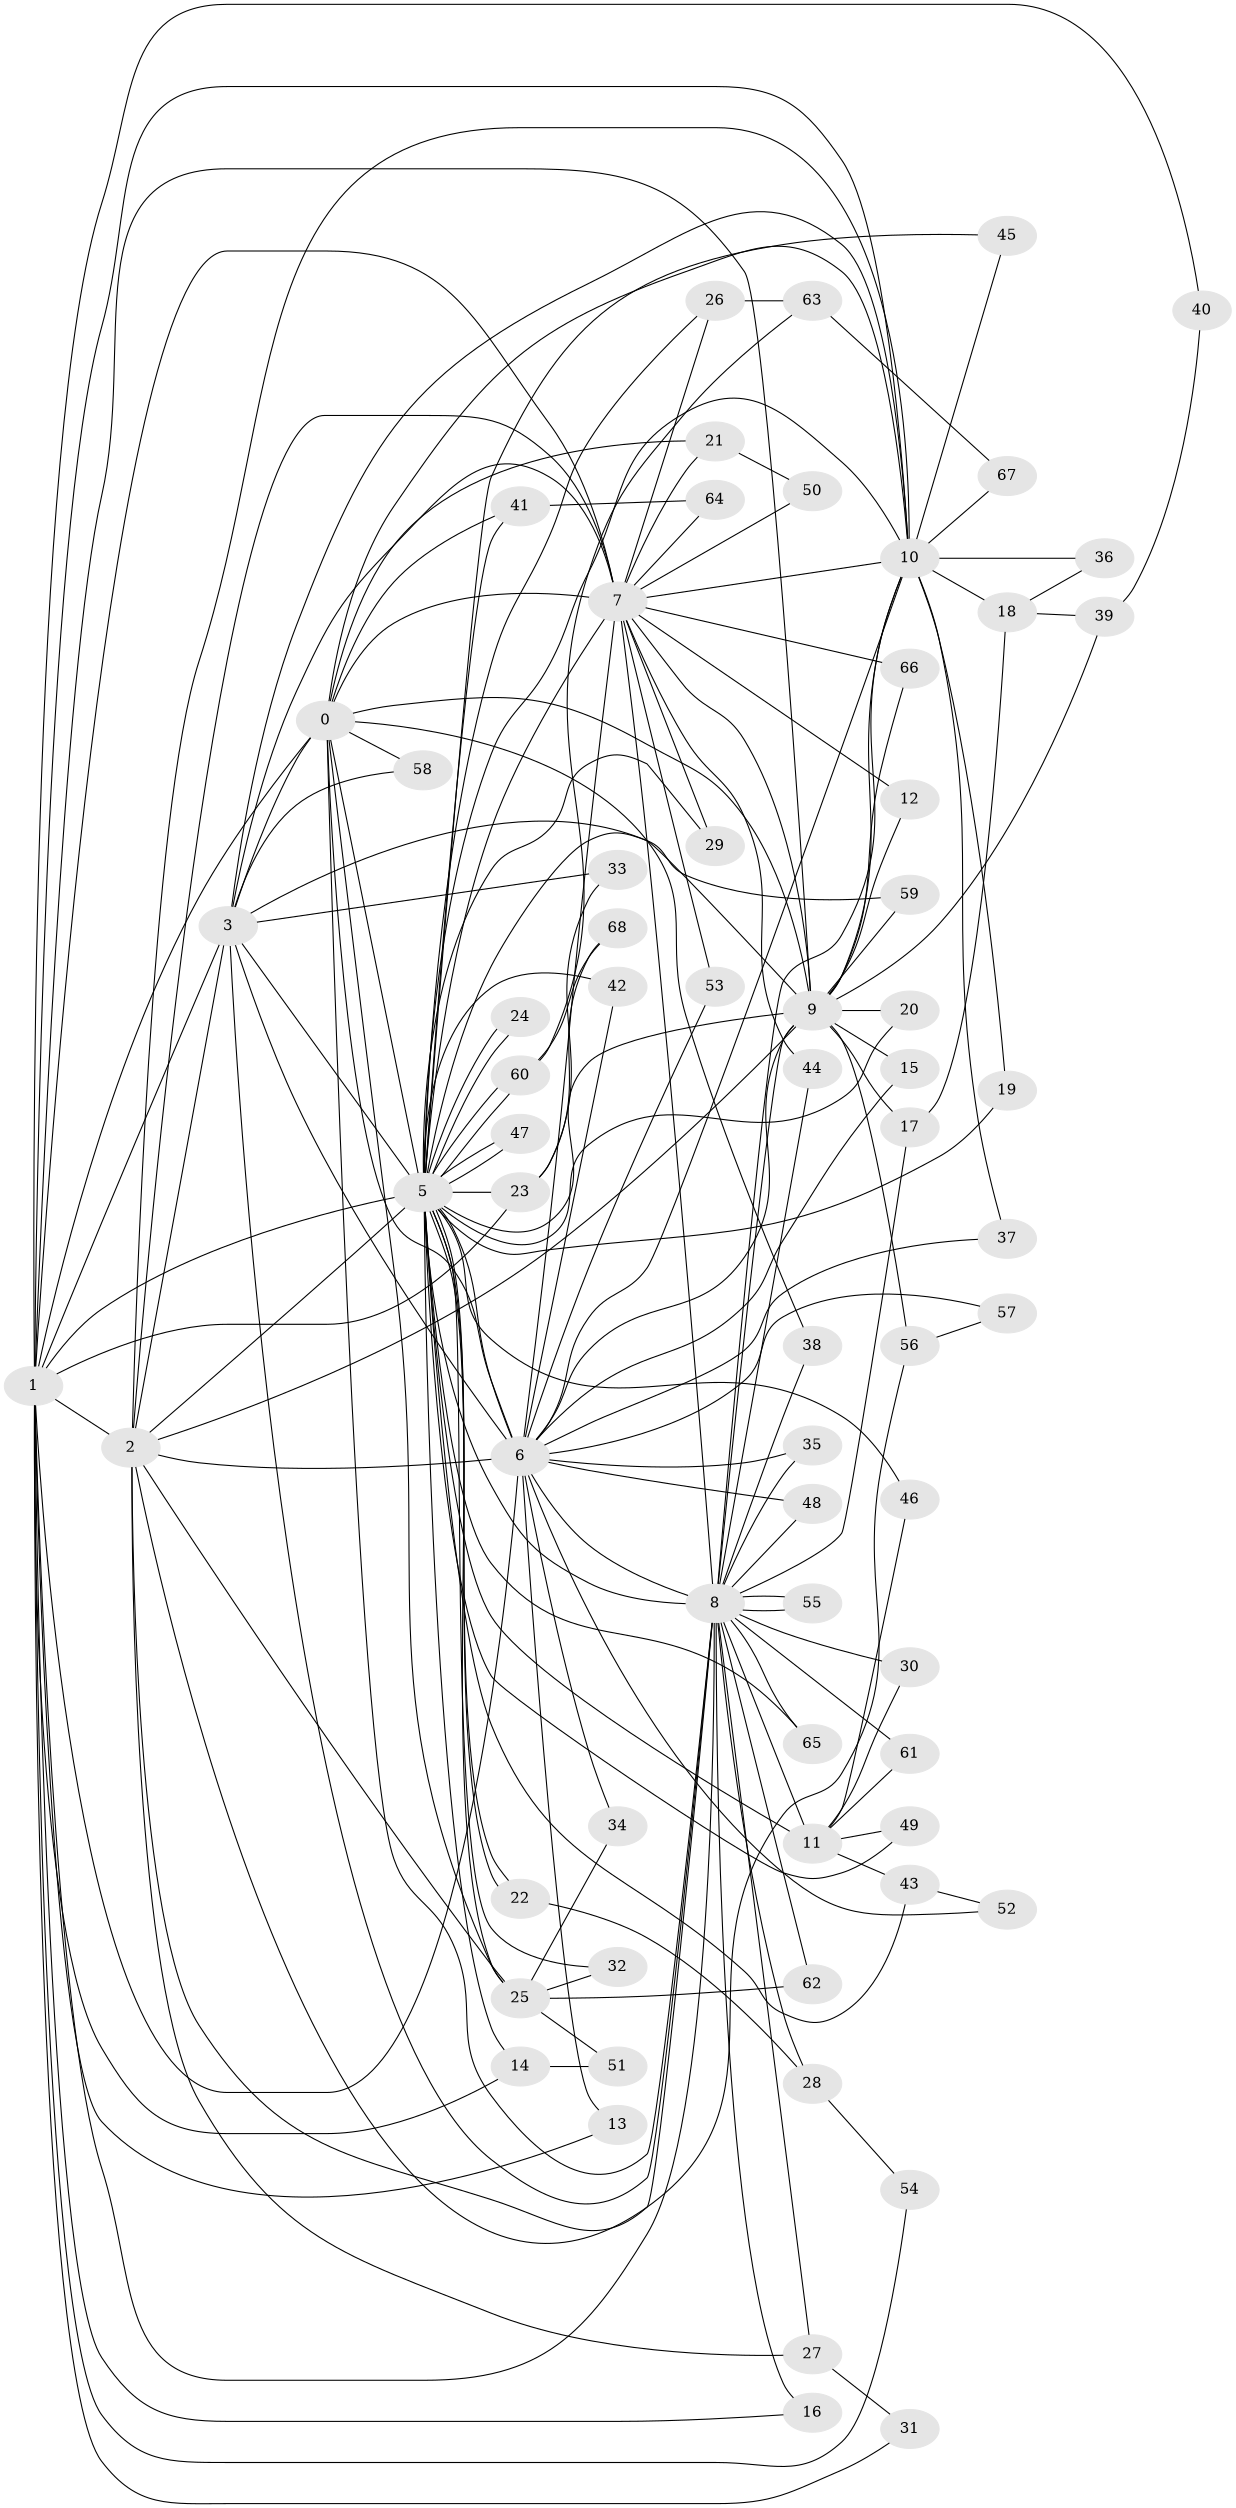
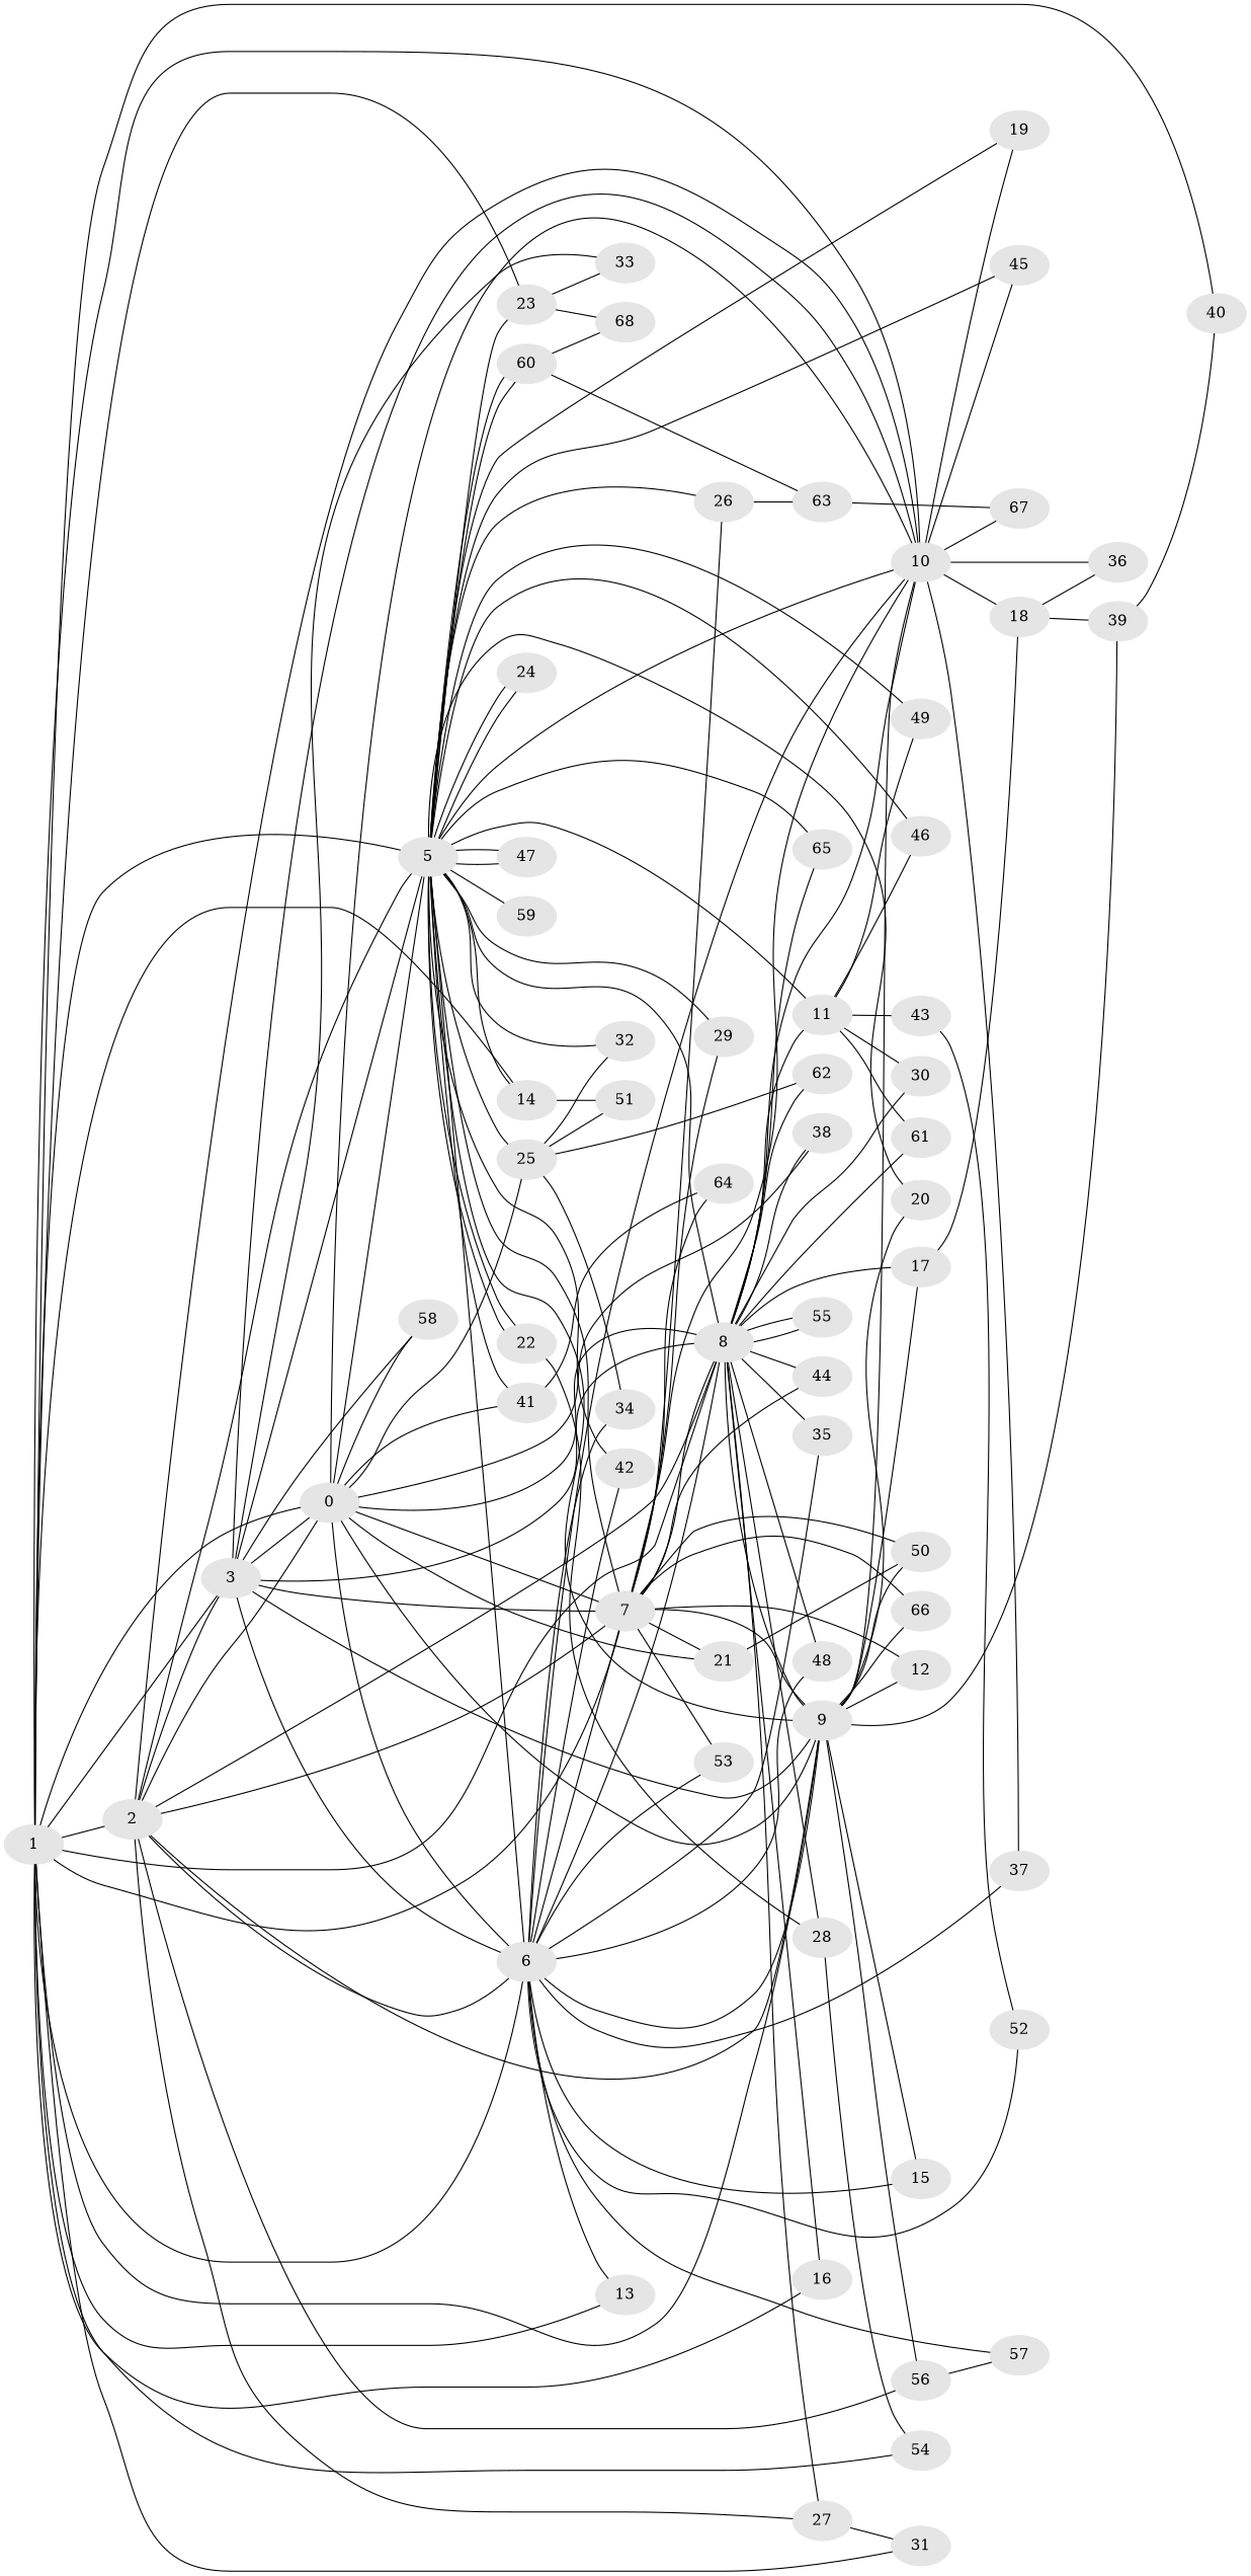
  graph {
    rankdir=LR
    node [color=gray90 style=filled]
    1
    2
    3
    n4 [label=0]
    5
    6
    7
    8
    9
    10
    13
    14
    16
    23
    31
    40
    54
    27
    56
    33
    58
    21
    25
    38
    41
    11
    19
    20
    22
    24
    26
    29
    32
    42
    43
    45
    46
    47
    49
    59
    60
    65
    15
    34
    35
    37
    48
    52
    53
    57
    12
    44
    50
    64
    66
    17
    28
    30
    55
    61
    62
    39
    18
    36
    67
    51
    68
    63
    1 -- 2
    1 -- 3
    1 -- n4
    1 -- 5
    1 -- 6
    1 -- 7
    1 -- 8
    1 -- 9
    1 -- 10
    1 -- 13
    1 -- 14
    1 -- 16
    1 -- 23
    1 -- 31
    1 -- 40
    1 -- 54
    2 -- 3
-   2 -- 25
+   2 -- n4
    2 -- 5
    2 -- 6
    2 -- 7
    2 -- 8
    2 -- 9
    2 -- 10
    2 -- 27
    2 -- 56
    3 -- n4
    3 -- 5
    3 -- 6
    3 -- 7
    3 -- 8
    3 -- 9
    3 -- 10
    3 -- 33
    3 -- 58
    n4 -- 5
    n4 -- 6
    n4 -- 7
    n4 -- 8
    n4 -- 9
    n4 -- 10
    n4 -- 58
    n4 -- 21
    n4 -- 25
    n4 -- 38
    n4 -- 41
    5 -- 6
    5 -- 7
    5 -- 8
    5 -- 9
    5 -- 10
    5 -- 14
    5 -- 23
    5 -- 25
    5 -- 41
    5 -- 11
    5 -- 19
    5 -- 20
    5 -- 22
    5 -- 22
    5 -- 24
    5 -- 24
    5 -- 26
    5 -- 29
    5 -- 32
    5 -- 42
-   5 -- 43
    5 -- 45
    5 -- 46
    5 -- 47
    5 -- 47
    5 -- 49
    5 -- 59
    5 -- 60
    5 -- 60
    5 -- 65
    6 -- 7
    6 -- 8
    6 -- 9
    6 -- 10
    6 -- 13
    6 -- 42
    6 -- 15
    6 -- 34
    6 -- 35
    6 -- 37
    6 -- 48
    6 -- 52
    6 -- 53
    6 -- 57
    7 -- 8
    7 -- 9
    7 -- 10
    7 -- 21
    7 -- 26
    7 -- 29
    7 -- 53
    7 -- 12
    7 -- 44
    7 -- 50
    7 -- 64
    7 -- 66
    8 -- 9
    8 -- 10
    8 -- 16
    8 -- 27
    8 -- 38
    8 -- 11
    8 -- 65
    8 -- 35
    8 -- 48
    8 -- 44
    8 -- 17
    8 -- 28
    8 -- 30
    8 -- 55
    8 -- 55
    8 -- 61
    8 -- 62
    9 -- 10
    9 -- 56
    9 -- 20
-   9 -- 59
+   9 -- 50
    9 -- 15
    9 -- 12
    9 -- 66
    9 -- 17
    9 -- 39
    10 -- 19
    10 -- 45
    10 -- 37
    10 -- 18
    10 -- 36
    10 -- 67
    14 -- 51
    23 -- 33
    23 -- 68
    27 -- 31
    56 -- 57
    21 -- 50
    25 -- 32
    25 -- 34
    25 -- 62
    25 -- 51
    41 -- 64
    11 -- 43
    11 -- 46
    11 -- 49
    11 -- 30
    11 -- 61
    22 -- 28
    26 -- 63
    43 -- 52
    60 -- 68
    60 -- 63
    17 -- 18
    28 -- 54
    39 -- 40
    18 -- 39
    18 -- 36
    63 -- 67
  }
